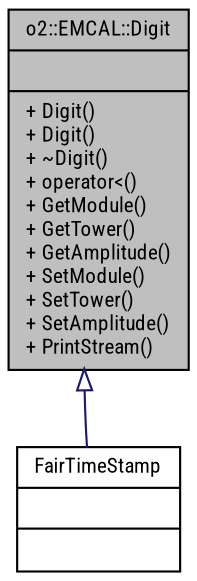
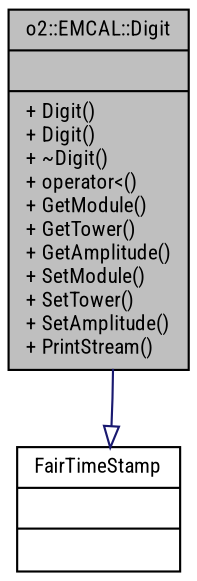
  digraph {
    fontname="Roboto Condensed"
    node [color=black fontname="Roboto Condensed" fontsize=10 shape=record]
    n1 [fillcolor=grey75 fontcolor=black height=0.2 label="{o2::EMCAL::Digit\n||+ Digit()\l+ Digit()\l+ ~Digit()\l+ operator\<()\l+ GetModule()\l+ GetTower()\l+ GetAmplitude()\l+ SetModule()\l+ SetTower()\l+ SetAmplitude()\l+ PrintStream()\l}" style=filled width=0.4]
    n2 [height=0.2 label="{FairTimeStamp\n||}" width=0.4]
-   n1 -> n2 [arrowtail=onormal color=midnightblue dir=back fontname="Roboto Condensed" fontsize=10 labelfontname=Helvetica labelfontsize=10 style=solid]
+   n2 -> n1 [arrowtail=onormal color=midnightblue dir=back fontname="Roboto Condensed" fontsize=10 labelfontname=Helvetica labelfontsize=10 style=solid]
  }
